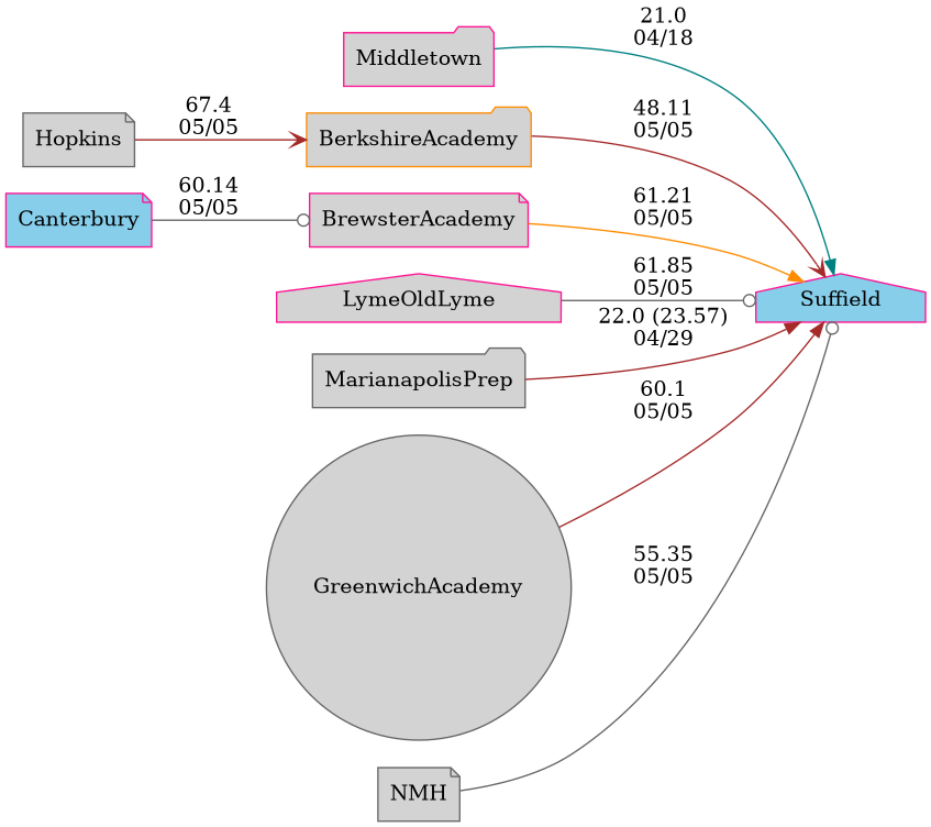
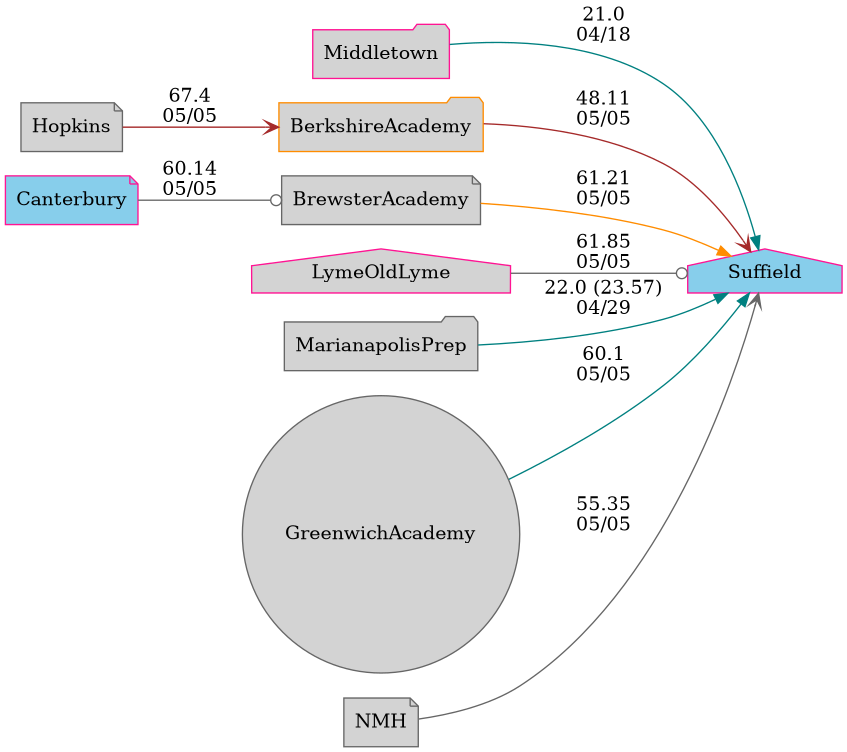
  digraph {
    rankdir=LR
    node [color=deeppink fillcolor=lightgrey shape=note style=filled]
    edge [arrowhead=normal color=brown random=random weight=39]
    Middletown [shape=folder]
    Suffield [fillcolor=skyblue shape=house]
    Hopkins [color=gray40]
    BerkshireAcademy [color=darkorange shape=folder]
-   BrewsterAcademy
+   BrewsterAcademy [color=gray40]
    LymeOldLyme [shape=house]
    MarianapolisPrep [color=gray40 shape=folder]
    GreenwichAcademy [color=gray40 shape=circle]
    Canterbury [fillcolor=skyblue]
    NMH [color=gray40]
    Middletown -> Suffield [color=teal label="21.0\n04/18" weight=79]
    Hopkins -> BerkshireAcademy [arrowhead=vee label="67.4\n05/05" weight=33]
    BerkshireAcademy -> Suffield [arrowhead=vee label="48.11\n05/05" weight=52]
    BrewsterAcademy -> Suffield [color=darkorange label="61.21\n05/05"]
    LymeOldLyme -> Suffield [arrowhead=odot color=gray40 label="61.85\n05/05"]
-   MarianapolisPrep -> Suffield [label="22.0 (23.57)\n04/29" weight=78]
-   GreenwichAcademy -> Suffield [label="60.1\n05/05" weight=40]
+   MarianapolisPrep -> Suffield [color=teal label="22.0 (23.57)\n04/29" weight=78]
+   GreenwichAcademy -> Suffield [color=teal label="60.1\n05/05" weight=40]
    Canterbury -> BrewsterAcademy [arrowhead=odot color=gray40 label="60.14\n05/05" weight=40]
-   NMH -> Suffield [arrowhead=odot color=gray40 label="55.35\n05/05" weight=45]
+   NMH -> Suffield [arrowhead=vee color=gray40 label="55.35\n05/05" weight=45]
  }
